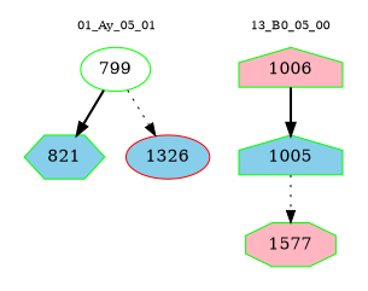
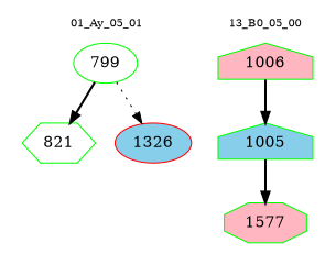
  digraph {
    node [color=green fillcolor=white shape=ellipse style=filled]
    edge [color=black style=bold]
    n1 [label=799]
-   n2 [fillcolor=skyblue label=821 shape=hexagon]
+   n2 [label=821 shape=hexagon]
    n3 [color=red fillcolor=skyblue label=1326]
    n4 [fillcolor=skyblue label=1005 shape=house]
    n5 [fillcolor=lightpink label=1577 shape=octagon]
    n6 [fillcolor=lightpink label=1006 shape=house]
    subgraph cluster_1 {
      color=white
      fontsize=10
      label="01_Ay_05_01"
      n1
      n2
      n3
    }
    subgraph cluster_2 {
      color=white
      fontsize=10
      label="13_B0_05_00"
      n4
      n5
      n6
    }
    n1 -> n2
    n1 -> n3 [style=dotted]
-   n4 -> n5 [style=dotted]
+   n4 -> n5
    n6 -> n4
  }
